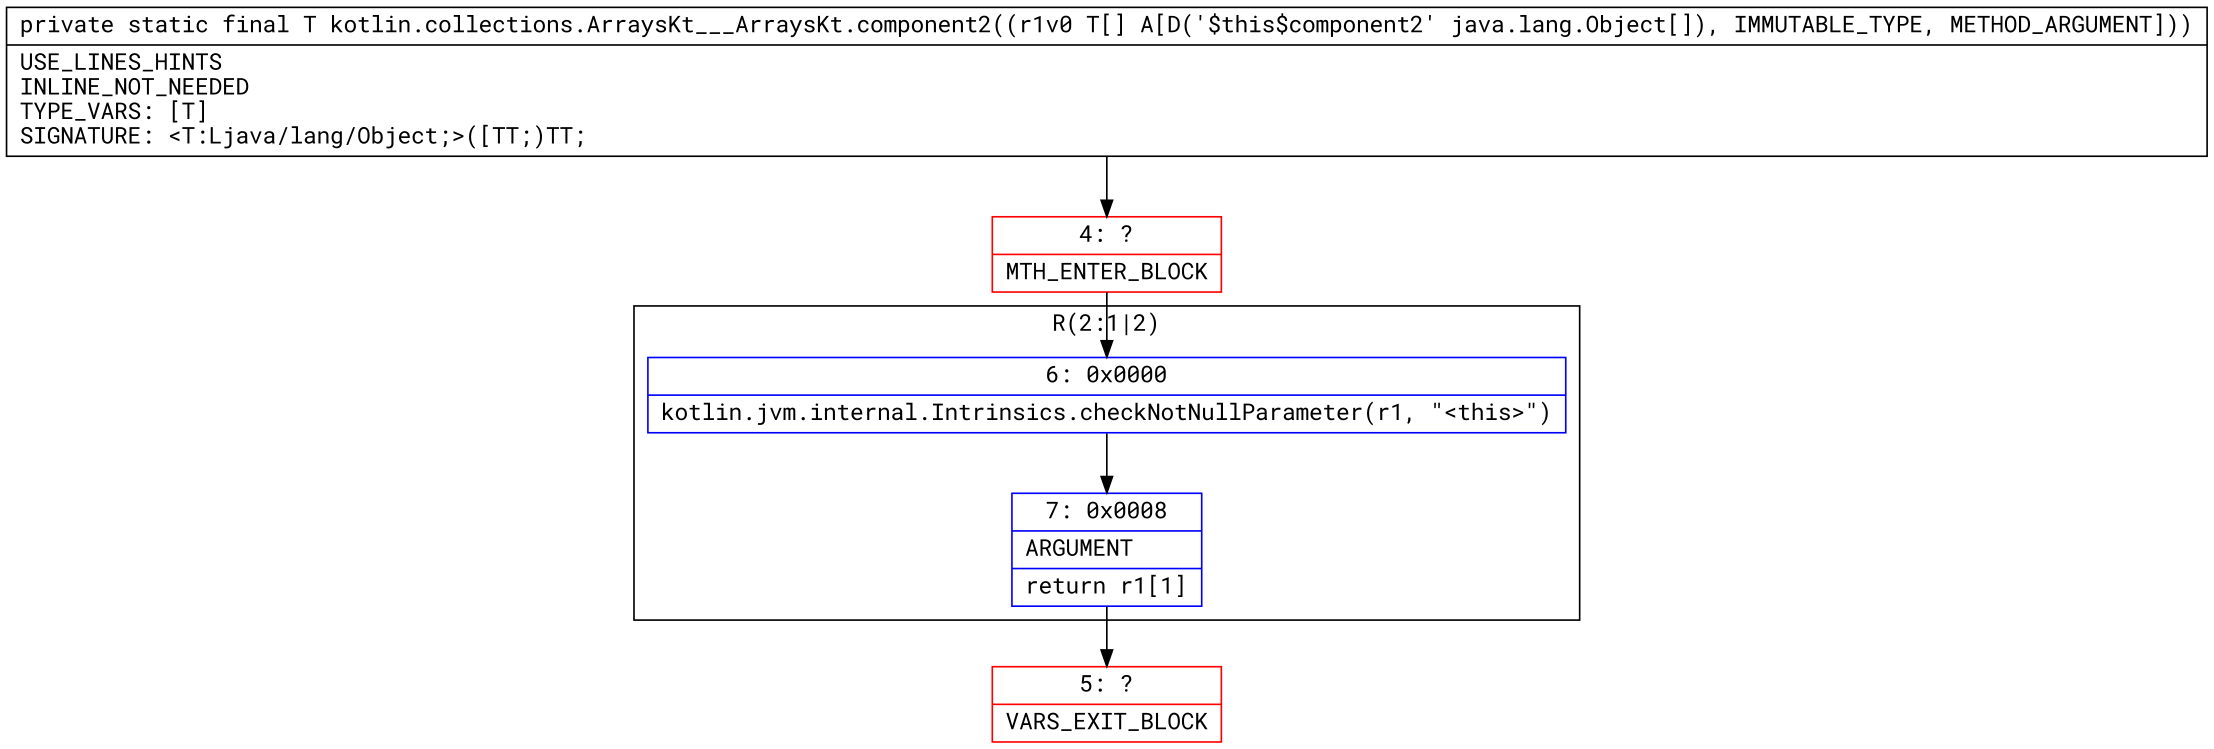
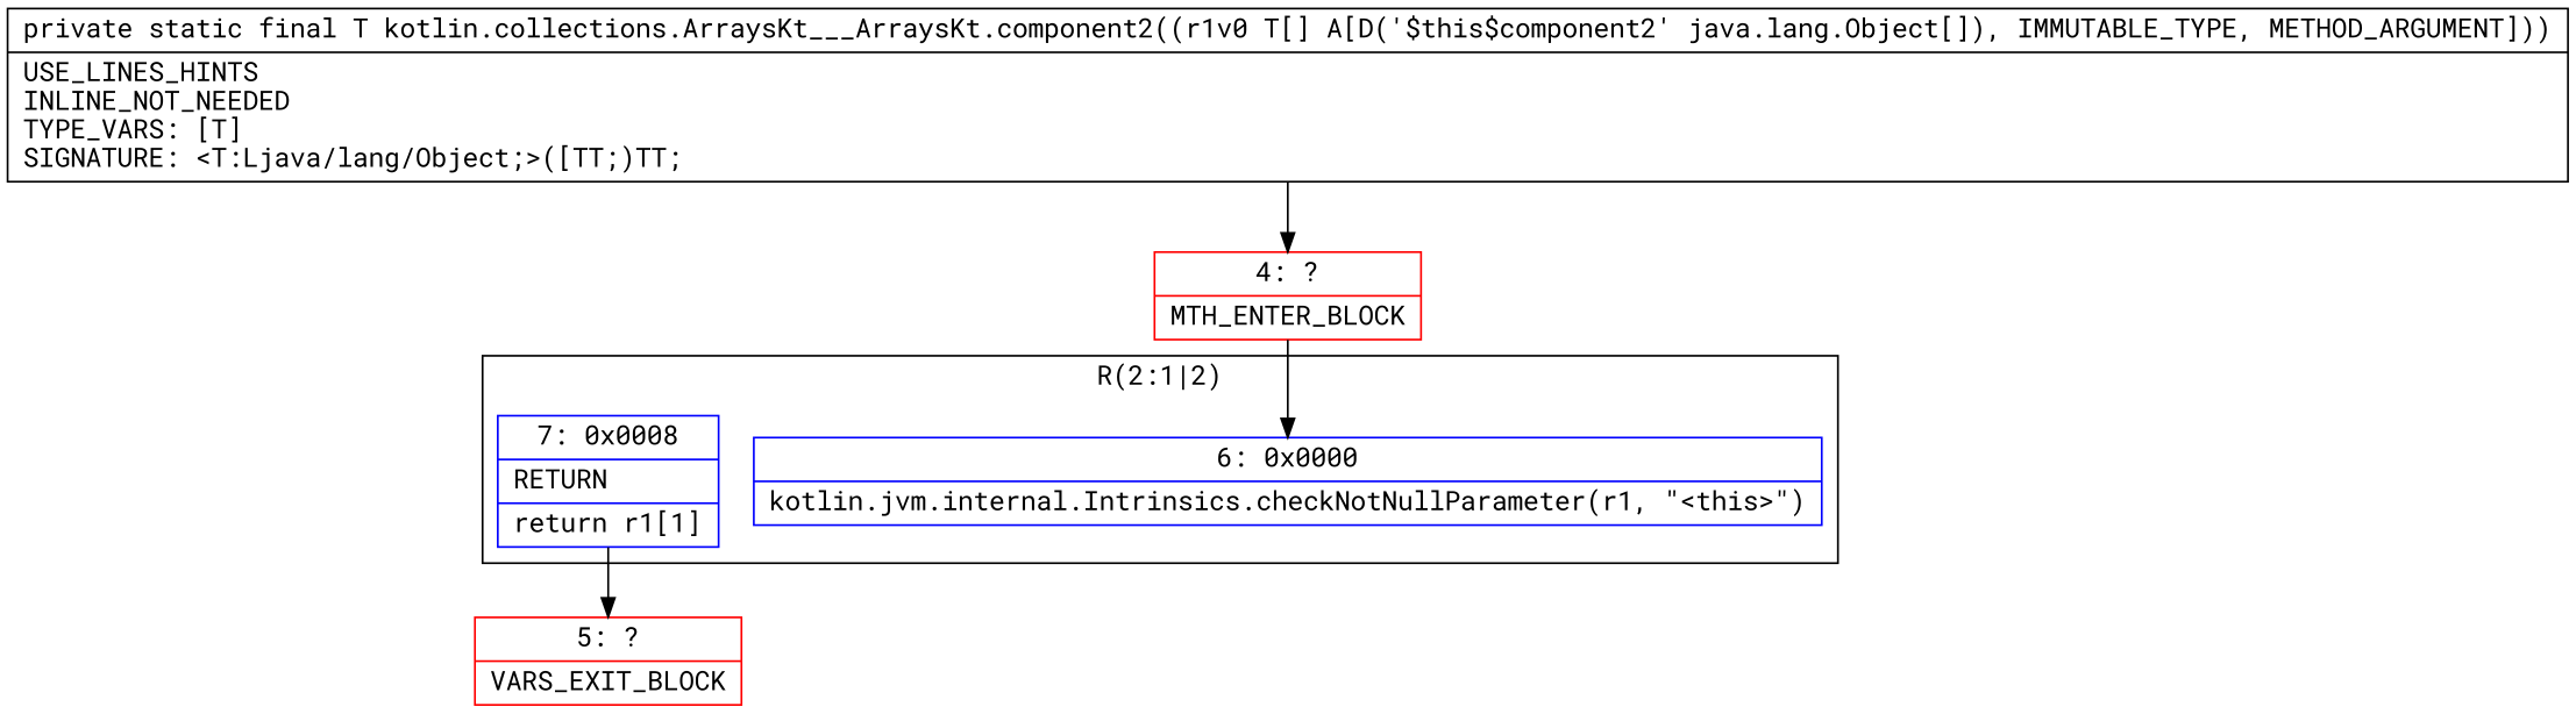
  digraph {
    fontname="Roboto Mono"
    node [color=blue fontname="Roboto Mono" shape=record]
    edge [fontname="Roboto Mono"]
    n1 [label="{6\:\ 0x0000|kotlin.jvm.internal.Intrinsics.checkNotNullParameter(r1, \"\<this\>\")\l}"]
-   n2 [label="{7\:\ 0x0008|ARGUMENT\l|return r1[1]\l}"]
+   n2 [label="{7\:\ 0x0008|RETURN\l|return r1[1]\l}"]
    n3 [color=red label="{5\:\ ?|VARS_EXIT_BLOCK\l}"]
    n4 [color=red label="{4\:\ ?|MTH_ENTER_BLOCK\l}"]
    n5 [label="{private static final T kotlin.collections.ArraysKt___ArraysKt.component2((r1v0 T[] A[D('$this$component2' java.lang.Object[]), IMMUTABLE_TYPE, METHOD_ARGUMENT]))  | USE_LINES_HINTS\lINLINE_NOT_NEEDED\lTYPE_VARS: [T]\lSIGNATURE: \<T:Ljava\/lang\/Object;\>([TT;)TT;\l}" color=""]
    subgraph cluster_1 {
      label="R(2:1|2)"
      n1
      n2
    }
-   n1 -> n2
    n2 -> n3
    n4 -> n1
    n5 -> n4
  }
